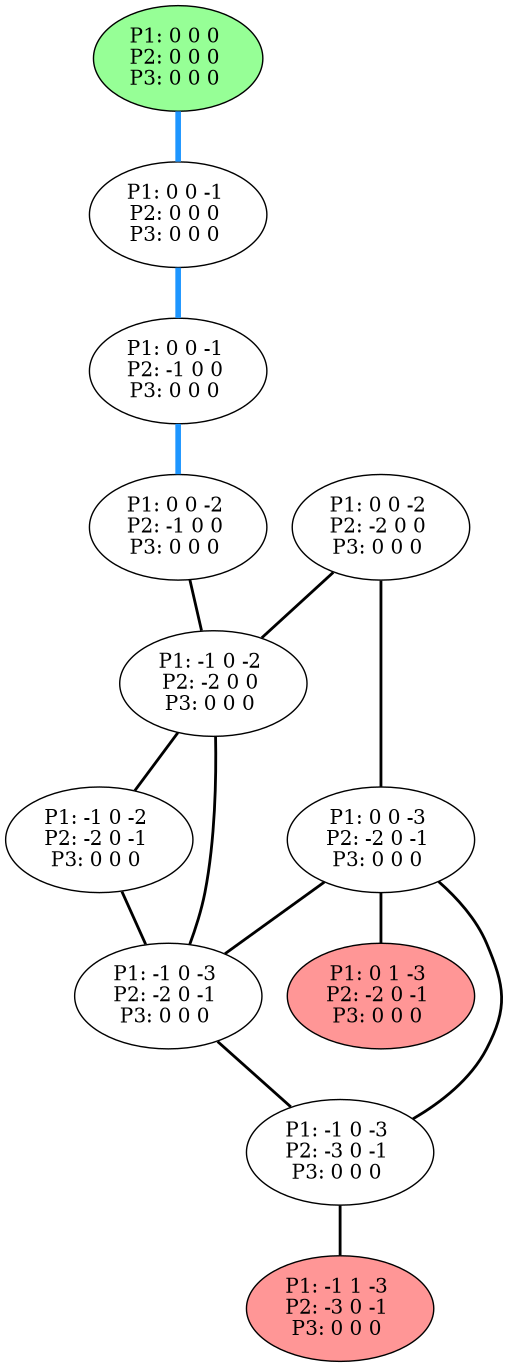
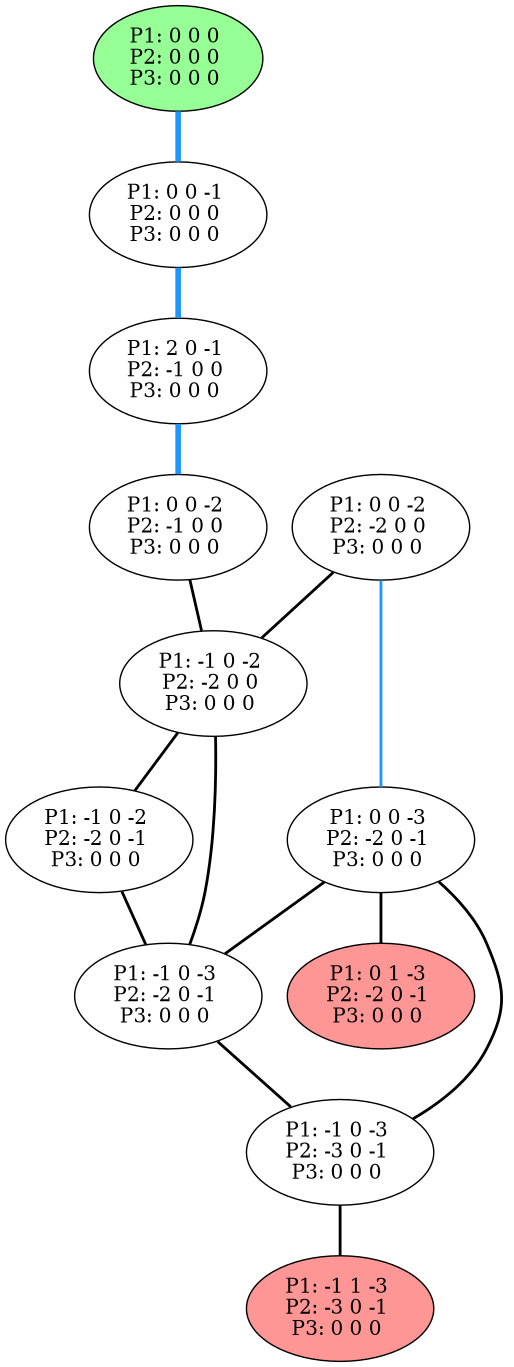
  graph {
    color=black
    edge [color=black style=bold]
    n1 [fillcolor="#96FF96" label="P1: 0 0 0 \nP2: 0 0 0 \nP3: 0 0 0 \n" style=filled]
    n2 [label="P1: 0 0 -1 \nP2: 0 0 0 \nP3: 0 0 0 \n"]
-   n3 [label="P1: 0 0 -1 \nP2: -1 0 0 \nP3: 0 0 0 \n"]
+   n3 [label="P1: 2 0 -1 \nP2: -1 0 0 \nP3: 0 0 0 \n"]
    n4 [label="P1: 0 0 -2 \nP2: -1 0 0 \nP3: 0 0 0 \n"]
    n5 [label="P1: -1 0 -2 \nP2: -2 0 0 \nP3: 0 0 0 \n"]
    n6 [label="P1: 0 0 -2 \nP2: -2 0 0 \nP3: 0 0 0 \n"]
    n7 [label="P1: 0 0 -3 \nP2: -2 0 -1 \nP3: 0 0 0 \n"]
    n8 [label="P1: -1 0 -2 \nP2: -2 0 -1 \nP3: 0 0 0 \n"]
    n9 [label="P1: -1 0 -3 \nP2: -2 0 -1 \nP3: 0 0 0 \n"]
    n10 [fillcolor="#FF9696" label="P1: 0 1 -3 \nP2: -2 0 -1 \nP3: 0 0 0 \n" style=filled]
    n11 [label="P1: -1 0 -3 \nP2: -3 0 -1 \nP3: 0 0 0 \n"]
    n12 [fillcolor="#FF9696" label="P1: -1 1 -3 \nP2: -3 0 -1 \nP3: 0 0 0 \n" style=filled]
    n1 -- n2 [color="#1E96FF" penwidth=4.0]
    n2 -- n3 [color="#1E96FF" penwidth=4.0]
    n3 -- n4 [color="#1E96FF" penwidth=4.0]
    n4 -- n5
    n5 -- n8
    n5 -- n9
    n6 -- n5
-   n6 -- n7
+   n6 -- n7 [color="#1E96FF"]
    n7 -- n9
    n7 -- n10
    n7 -- n11
    n8 -- n9
    n9 -- n11
    n11 -- n12
  }
